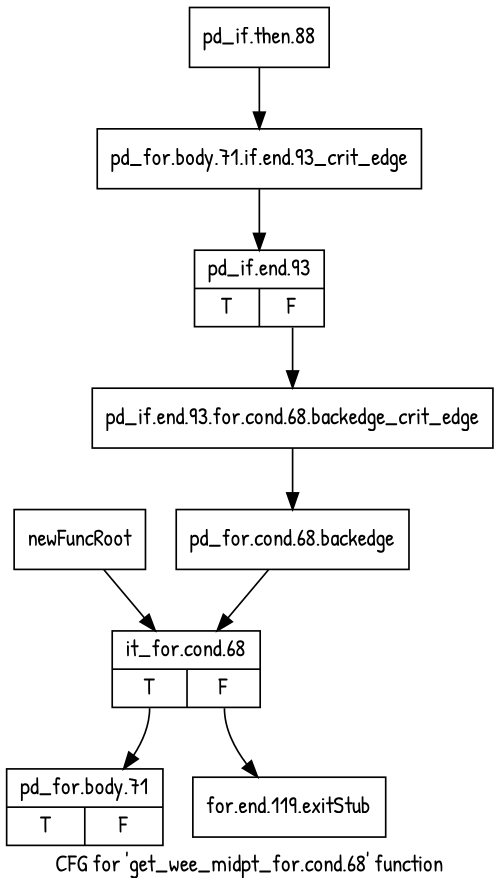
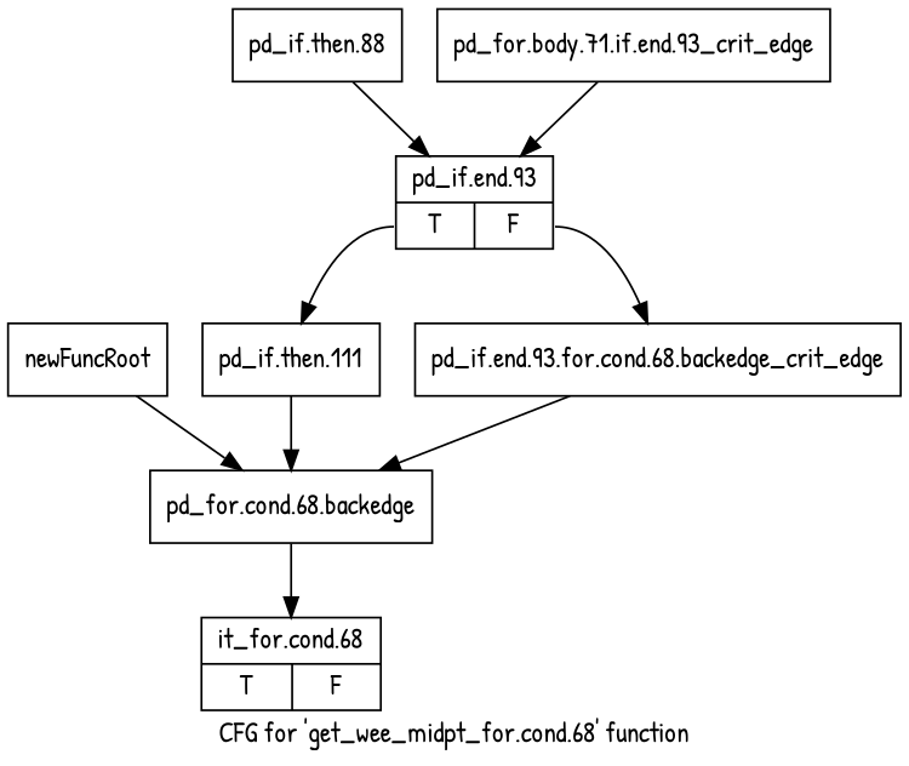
  digraph {
    fontname="Patrick Hand"
    label="CFG for 'get_wee_midpt_for.cond.68' function"
    node [fontname="Patrick Hand" shape=record]
    edge [fontname="Patrick Hand"]
    n1 [label="{newFuncRoot}"]
    n2 [label="{it_for.cond.68|{<s0>T|<s1>F}}"]
-   n3 [label="{for.end.119.exitStub}"]
-   n4 [label="{pd_for.body.71|{<s0>T|<s1>F}}"]
    n5 [label="{pd_if.then.88}"]
    n6 [label="{pd_if.end.93|{<s0>T|<s1>F}}"]
    n7 [label="{pd_for.body.71.if.end.93_crit_edge}"]
+   n8 [label="{pd_if.then.111}"]
    n9 [label="{pd_if.end.93.for.cond.68.backedge_crit_edge}"]
    n10 [label="{pd_for.cond.68.backedge}"]
-   n1 -> n2
-   n2 -> n3 [tailport=s1]
-   n2 -> n4 [tailport=s0]
-   n5 -> n7
+   n1 -> n10
+   n5 -> n6
+   n6 -> n8 [tailport=s0]
    n6 -> n9 [tailport=s1]
    n7 -> n6
+   n8 -> n10
    n9 -> n10
    n10 -> n2
  }
